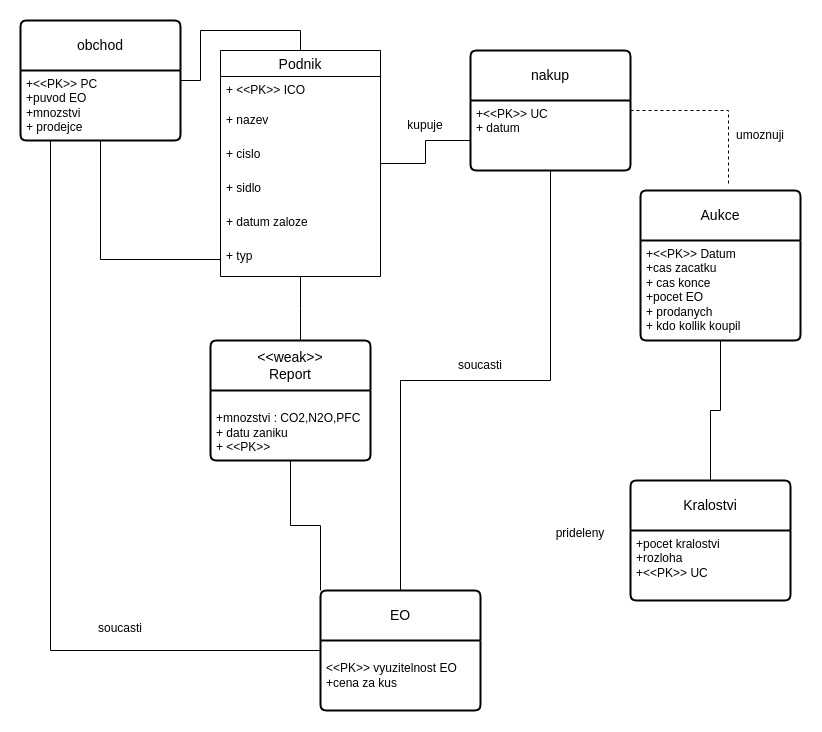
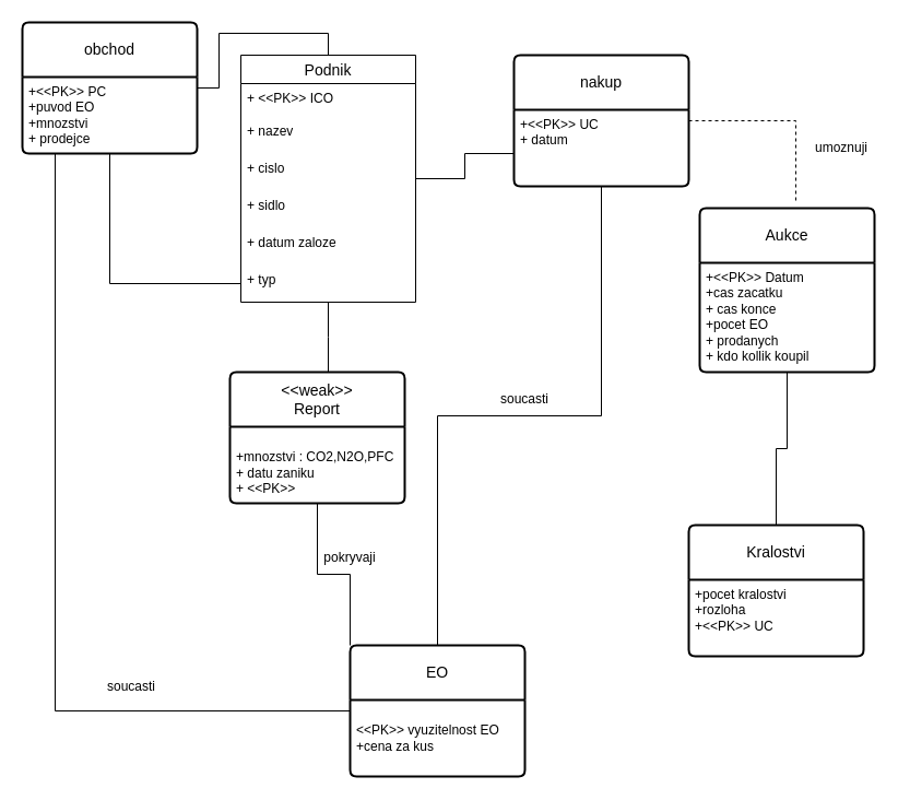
  <mxCell id="0" />
  <mxCell id="1" parent="0" />
  <mxCell id="2" style="edgeStyle=orthogonalEdgeStyle;rounded=0;orthogonalLoop=1;jettySize=auto;html=1;endArrow=none;endFill=0;" parent="1" source="4" edge="1"><mxGeometry relative="1" as="geometry"><mxPoint x="300" y="340" as="targetPoint" /></mxGeometry></mxCell>
  <mxCell id="3" style="edgeStyle=orthogonalEdgeStyle;rounded=0;orthogonalLoop=1;jettySize=auto;html=1;entryX=0;entryY=0.75;entryDx=0;entryDy=0;endArrow=none;endFill=0;" parent="1" source="4" target="17" edge="1"><mxGeometry relative="1" as="geometry" /></mxCell>
  <mxCell id="4" value="Podnik" style="swimlane;fontStyle=0;childLayout=stackLayout;horizontal=1;startSize=26;horizontalStack=0;resizeParent=1;resizeParentMax=0;resizeLast=0;collapsible=1;marginBottom=0;align=center;fontSize=14;" parent="1" vertex="1"><mxGeometry x="220" y="50" width="160" height="226" as="geometry" /></mxCell>
  <mxCell id="5" value="&lt;div&gt;+ &amp;lt;&amp;lt;PK&amp;gt;&amp;gt; ICO&lt;br&gt;&lt;/div&gt;&lt;div&gt;&lt;br&gt;&lt;/div&gt;" style="text;strokeColor=none;fillColor=none;spacingLeft=4;spacingRight=4;overflow=hidden;rotatable=0;points=[[0,0.5],[1,0.5]];portConstraint=eastwest;fontSize=12;whiteSpace=wrap;html=1;" parent="4" vertex="1"><mxGeometry y="26" width="160" height="30" as="geometry" /></mxCell>
  <mxCell id="6" value="&lt;div&gt;+ nazev&lt;/div&gt;&lt;div&gt;&lt;br&gt;&lt;/div&gt;&lt;div&gt;+ cislo&lt;/div&gt;&lt;div&gt;&lt;br&gt;&lt;/div&gt;&lt;div&gt;+ sidliste&lt;/div&gt;&lt;div&gt;&lt;br&gt;&lt;/div&gt;&lt;div&gt;+ datum zalozeni&lt;br&gt;&lt;/div&gt;&lt;div&gt;&lt;br&gt;&lt;/div&gt;&lt;div&gt;&lt;br&gt;&lt;/div&gt;" style="text;strokeColor=none;fillColor=none;spacingLeft=4;spacingRight=4;overflow=hidden;rotatable=0;points=[[0,0.5],[1,0.5]];portConstraint=eastwest;fontSize=12;whiteSpace=wrap;html=1;" parent="4" vertex="1"><mxGeometry y="56" width="160" height="34" as="geometry" /></mxCell>
  <mxCell id="7" value="&lt;div&gt;+ cislo&lt;br&gt;&lt;/div&gt;&lt;div&gt;&lt;br&gt;&lt;/div&gt;&lt;div&gt;+ sidlo&lt;br&gt;&lt;/div&gt;&lt;div&gt;&lt;br&gt;&lt;/div&gt;&lt;div&gt;+ sidliste&lt;/div&gt;&lt;div&gt;&lt;br&gt;&lt;/div&gt;&lt;div&gt;+ datum zalozeni&lt;br&gt;&lt;/div&gt;&lt;div&gt;&lt;br&gt;&lt;/div&gt;&lt;div&gt;&lt;br&gt;&lt;/div&gt;" style="text;strokeColor=none;fillColor=none;spacingLeft=4;spacingRight=4;overflow=hidden;rotatable=0;points=[[0,0.5],[1,0.5]];portConstraint=eastwest;fontSize=12;whiteSpace=wrap;html=1;" parent="4" vertex="1"><mxGeometry y="90" width="160" height="34" as="geometry" /></mxCell>
  <mxCell id="8" value="+ sidlo&lt;br&gt;&lt;div&gt;&lt;br&gt;&lt;/div&gt;&lt;div&gt;+ datum zalozeni&lt;br&gt;&lt;/div&gt;&lt;div&gt;&lt;br&gt;&lt;/div&gt;&lt;div&gt;+ sidliste&lt;/div&gt;&lt;div&gt;&lt;br&gt;&lt;/div&gt;&lt;div&gt;+ datum zalozeni&lt;br&gt;&lt;/div&gt;&lt;div&gt;&lt;br&gt;&lt;/div&gt;&lt;div&gt;&lt;br&gt;&lt;/div&gt;" style="text;strokeColor=none;fillColor=none;spacingLeft=4;spacingRight=4;overflow=hidden;rotatable=0;points=[[0,0.5],[1,0.5]];portConstraint=eastwest;fontSize=12;whiteSpace=wrap;html=1;" parent="4" vertex="1"><mxGeometry y="124" width="160" height="34" as="geometry" /></mxCell>
  <mxCell id="9" value="+ datum zaloze" style="text;strokeColor=none;fillColor=none;spacingLeft=4;spacingRight=4;overflow=hidden;rotatable=0;points=[[0,0.5],[1,0.5]];portConstraint=eastwest;fontSize=12;whiteSpace=wrap;html=1;" parent="4" vertex="1"><mxGeometry y="158" width="160" height="34" as="geometry" /></mxCell>
  <mxCell id="10" value="+ typ" style="text;strokeColor=none;fillColor=none;spacingLeft=4;spacingRight=4;overflow=hidden;rotatable=0;points=[[0,0.5],[1,0.5]];portConstraint=eastwest;fontSize=12;whiteSpace=wrap;html=1;" parent="4" vertex="1"><mxGeometry y="192" width="160" height="34" as="geometry" /></mxCell>
  <mxCell id="11" value="&lt;div&gt;&amp;lt;&amp;lt;weak&amp;gt;&amp;gt;&lt;br&gt;&lt;/div&gt;&lt;div&gt;Report&lt;br&gt;&lt;/div&gt;" style="swimlane;childLayout=stackLayout;horizontal=1;startSize=50;horizontalStack=0;rounded=1;fontSize=14;fontStyle=0;strokeWidth=2;resizeParent=0;resizeLast=1;shadow=0;dashed=0;align=center;arcSize=4;whiteSpace=wrap;html=1;" parent="1" vertex="1"><mxGeometry x="210" y="340" width="160" height="120" as="geometry" /></mxCell>
  <mxCell id="12" value="&lt;br&gt;+mnozstvi : CO2,N2O,PFC&lt;br&gt;&lt;div&gt;+ datu zaniku&lt;/div&gt;&lt;div&gt;+ &amp;lt;&amp;lt;PK&amp;gt;&amp;gt;&lt;br&gt;&lt;/div&gt;&lt;div&gt;&lt;br&gt;&lt;/div&gt;" style="align=left;strokeColor=none;fillColor=none;spacingLeft=4;fontSize=12;verticalAlign=top;resizable=0;rotatable=0;part=1;html=1;" parent="11" vertex="1"><mxGeometry y="50" width="160" height="70" as="geometry" /></mxCell>
  <mxCell id="13" style="edgeStyle=orthogonalEdgeStyle;rounded=0;orthogonalLoop=1;jettySize=auto;html=1;entryX=0.5;entryY=0;entryDx=0;entryDy=0;endArrow=none;endFill=0;" parent="1" source="14" target="4" edge="1"><mxGeometry relative="1" as="geometry" /></mxCell>
  <mxCell id="14" value="obchod" style="swimlane;childLayout=stackLayout;horizontal=1;startSize=50;horizontalStack=0;rounded=1;fontSize=14;fontStyle=0;strokeWidth=2;resizeParent=0;resizeLast=1;shadow=0;dashed=0;align=center;arcSize=4;whiteSpace=wrap;html=1;" parent="1" vertex="1"><mxGeometry x="20" y="20" width="160" height="120" as="geometry" /></mxCell>
  <mxCell id="15" value="+&amp;lt;&amp;lt;PK&amp;gt;&amp;gt; PC&lt;br&gt;+puvod EO&lt;br&gt;&lt;div&gt;+mnozstvi&lt;/div&gt;&lt;div&gt;+ prodejce&lt;/div&gt;&lt;div&gt;&lt;br&gt;&lt;/div&gt;" style="align=left;strokeColor=none;fillColor=none;spacingLeft=4;fontSize=12;verticalAlign=top;resizable=0;rotatable=0;part=1;html=1;" parent="14" vertex="1"><mxGeometry y="50" width="160" height="70" as="geometry" /></mxCell>
  <mxCell id="16" style="edgeStyle=orthogonalEdgeStyle;rounded=0;orthogonalLoop=1;jettySize=auto;html=1;entryX=0;entryY=0.5;entryDx=0;entryDy=0;endArrow=none;endFill=0;" parent="1" source="15" target="10" edge="1"><mxGeometry relative="1" as="geometry" /></mxCell>
  <mxCell id="17" value="nakup" style="swimlane;childLayout=stackLayout;horizontal=1;startSize=50;horizontalStack=0;rounded=1;fontSize=14;fontStyle=0;strokeWidth=2;resizeParent=0;resizeLast=1;shadow=0;dashed=0;align=center;arcSize=4;whiteSpace=wrap;html=1;" parent="1" vertex="1"><mxGeometry x="470" y="50" width="160" height="120" as="geometry" /></mxCell>
  <mxCell id="18" value="+&amp;lt;&amp;lt;PK&amp;gt;&amp;gt; UC&lt;br&gt;+ datum" style="align=left;strokeColor=none;fillColor=none;spacingLeft=4;fontSize=12;verticalAlign=top;resizable=0;rotatable=0;part=1;html=1;" parent="17" vertex="1"><mxGeometry y="50" width="160" height="70" as="geometry" /></mxCell>
- <mxCell id="19" value="kupuje" style="text;html=1;align=center;verticalAlign=middle;whiteSpace=wrap;rounded=0;" parent="1" vertex="1"><mxGeometry x="395" y="110" width="60" height="30" as="geometry" /></mxCell>
  <mxCell id="20" value="Aukce" style="swimlane;childLayout=stackLayout;horizontal=1;startSize=50;horizontalStack=0;rounded=1;fontSize=14;fontStyle=0;strokeWidth=2;resizeParent=0;resizeLast=1;shadow=0;dashed=0;align=center;arcSize=4;whiteSpace=wrap;html=1;" parent="1" vertex="1"><mxGeometry x="640" y="190" width="160" height="150" as="geometry" /></mxCell>
  <mxCell id="21" value="+&amp;lt;&amp;lt;PK&amp;gt;&amp;gt; Datum&lt;br&gt;&lt;div&gt;+cas zacatku &lt;br&gt;&lt;/div&gt;&lt;div&gt;+ cas konce&lt;br&gt;&lt;/div&gt;&lt;div&gt;+pocet EO&lt;/div&gt;&lt;div&gt;+ prodanych&lt;/div&gt;&lt;div&gt;+ kdo kollik koupil&lt;br&gt;&lt;/div&gt;" style="align=left;strokeColor=none;fillColor=none;spacingLeft=4;fontSize=12;verticalAlign=top;resizable=0;rotatable=0;part=1;html=1;" parent="20" vertex="1"><mxGeometry y="50" width="160" height="100" as="geometry" /></mxCell>
  <mxCell id="22" style="edgeStyle=orthogonalEdgeStyle;rounded=0;orthogonalLoop=1;jettySize=auto;html=1;entryX=0.55;entryY=-0.027;entryDx=0;entryDy=0;entryPerimeter=0;endArrow=none;endFill=0;dashed=1;" parent="1" source="17" target="20" edge="1"><mxGeometry relative="1" as="geometry" /></mxCell>
- <mxCell id="23" value="umoznuji" style="text;html=1;align=center;verticalAlign=middle;whiteSpace=wrap;rounded=0;" parent="1" vertex="1"><mxGeometry x="730" y="120" width="60" height="30" as="geometry" /></mxCell>
+ <mxCell id="23" value="umoznuji" style="text;html=1;align=center;verticalAlign=middle;whiteSpace=wrap;rounded=0;" parent="1" vertex="1"><mxGeometry x="740" y="120" width="60" height="30" as="geometry" /></mxCell>
  <mxCell id="24" style="edgeStyle=orthogonalEdgeStyle;rounded=0;orthogonalLoop=1;jettySize=auto;html=1;endArrow=none;endFill=0;" parent="1" source="25" target="21" edge="1"><mxGeometry relative="1" as="geometry" /></mxCell>
  <mxCell id="25" value="Kralostvi" style="swimlane;childLayout=stackLayout;horizontal=1;startSize=50;horizontalStack=0;rounded=1;fontSize=14;fontStyle=0;strokeWidth=2;resizeParent=0;resizeLast=1;shadow=0;dashed=0;align=center;arcSize=4;whiteSpace=wrap;html=1;" parent="1" vertex="1"><mxGeometry x="630" y="480" width="160" height="120" as="geometry" /></mxCell>
  <mxCell id="26" value="+pocet kralostvi&lt;br&gt;+rozloha&lt;br&gt;+&amp;lt;&amp;lt;PK&amp;gt;&amp;gt; UC" style="align=left;strokeColor=none;fillColor=none;spacingLeft=4;fontSize=12;verticalAlign=top;resizable=0;rotatable=0;part=1;html=1;" parent="25" vertex="1"><mxGeometry y="50" width="160" height="70" as="geometry" /></mxCell>
  <mxCell id="27" value="EO" style="swimlane;childLayout=stackLayout;horizontal=1;startSize=50;horizontalStack=0;rounded=1;fontSize=14;fontStyle=0;strokeWidth=2;resizeParent=0;resizeLast=1;shadow=0;dashed=0;align=center;arcSize=4;whiteSpace=wrap;html=1;" vertex="1" parent="1"><mxGeometry x="320" y="590" width="160" height="120" as="geometry" /></mxCell>
  <mxCell id="28" value="&lt;div&gt;&lt;br&gt;&lt;/div&gt;&lt;div&gt;&amp;lt;&amp;lt;PK&amp;gt;&amp;gt; vyuzitelnost EO&lt;/div&gt;+cena za kus &lt;div&gt;&lt;br&gt;&lt;/div&gt;" style="align=left;strokeColor=none;fillColor=none;spacingLeft=4;fontSize=12;verticalAlign=top;resizable=0;rotatable=0;part=1;html=1;" vertex="1" parent="27"><mxGeometry y="50" width="160" height="70" as="geometry" /></mxCell>
  <mxCell id="29" style="edgeStyle=orthogonalEdgeStyle;rounded=0;orthogonalLoop=1;jettySize=auto;html=1;endArrow=none;endFill=0;" edge="1" parent="1" source="18" target="27"><mxGeometry relative="1" as="geometry" /></mxCell>
  <mxCell id="30" style="edgeStyle=orthogonalEdgeStyle;rounded=0;orthogonalLoop=1;jettySize=auto;html=1;entryX=0;entryY=0.5;entryDx=0;entryDy=0;endArrow=none;endFill=0;" edge="1" parent="1" source="15" target="27"><mxGeometry relative="1" as="geometry"><Array as="points"><mxPoint x="50" y="650" /></Array></mxGeometry></mxCell>
- <mxCell id="31" value="&lt;div&gt;prideleny&lt;/div&gt;&lt;div&gt;&lt;br&gt;&lt;/div&gt;" style="text;html=1;align=center;verticalAlign=middle;whiteSpace=wrap;rounded=0;" vertex="1" parent="1"><mxGeometry x="550" y="525" width="60" height="30" as="geometry" /></mxCell>
  <mxCell id="32" style="edgeStyle=orthogonalEdgeStyle;rounded=0;orthogonalLoop=1;jettySize=auto;html=1;entryX=0;entryY=0;entryDx=0;entryDy=0;endArrow=none;endFill=0;" edge="1" parent="1" source="12" target="27"><mxGeometry relative="1" as="geometry" /></mxCell>
+ <mxCell id="33" value="pokryvaji" style="text;html=1;align=center;verticalAlign=middle;whiteSpace=wrap;rounded=0;" vertex="1" parent="1"><mxGeometry x="290" y="495" width="60" height="30" as="geometry" /></mxCell>
  <mxCell id="34" value="soucasti" style="text;html=1;align=center;verticalAlign=middle;whiteSpace=wrap;rounded=0;" vertex="1" parent="1"><mxGeometry x="450" y="350" width="60" height="30" as="geometry" /></mxCell>
  <mxCell id="35" value="&lt;div&gt;soucasti&lt;/div&gt;&lt;div&gt;&lt;br&gt;&lt;/div&gt;" style="text;html=1;align=center;verticalAlign=middle;whiteSpace=wrap;rounded=0;" vertex="1" parent="1"><mxGeometry x="90" y="620" width="60" height="30" as="geometry" /></mxCell>
